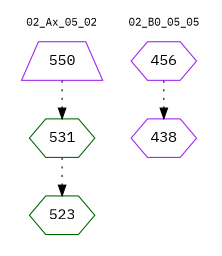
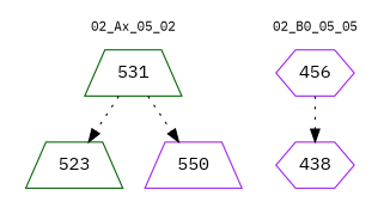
  digraph {
    fontname="IBM Plex Mono"
    node [color=purple fontname="IBM Plex Mono" shape=hexagon]
    edge [color=black fontname="IBM Plex Mono" style=dotted]
-   n1 [color=darkgreen label=531]
-   n2 [color=darkgreen label=523]
+   n1 [color=darkgreen label=531 shape=trapezium]
+   n2 [color=darkgreen label=523 shape=trapezium]
    n3 [label=550 shape=trapezium]
    n4 [label=456]
    n5 [label=438]
    subgraph cluster_1 {
      color=white
      fontsize=10
      label="02_Ax_05_02"
      n1
      n2
      n3
    }
    subgraph cluster_2 {
      color=white
      fontsize=10
      label="02_B0_05_05"
      n4
      n5
    }
    n1 -> n2
-   n3 -> n1
+   n1 -> n3
    n4 -> n5
  }
